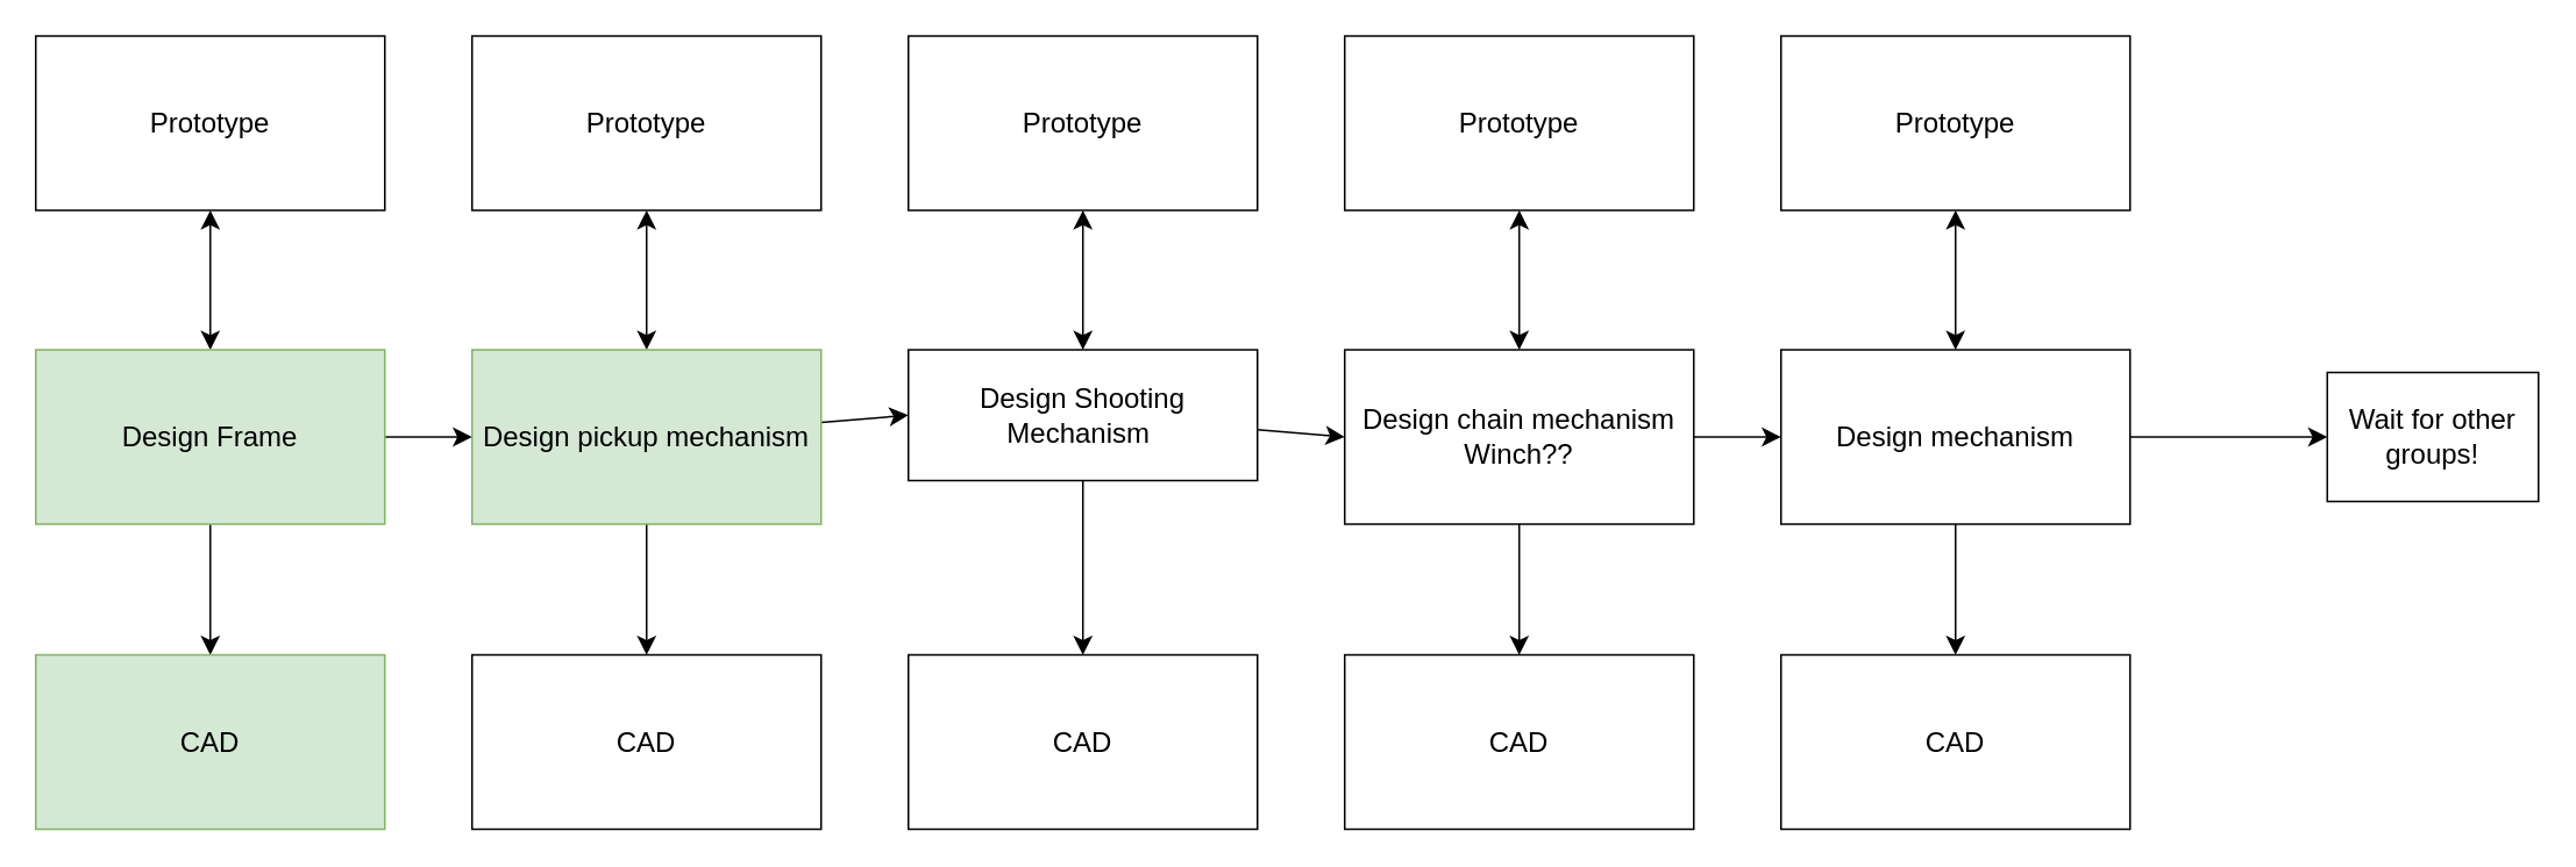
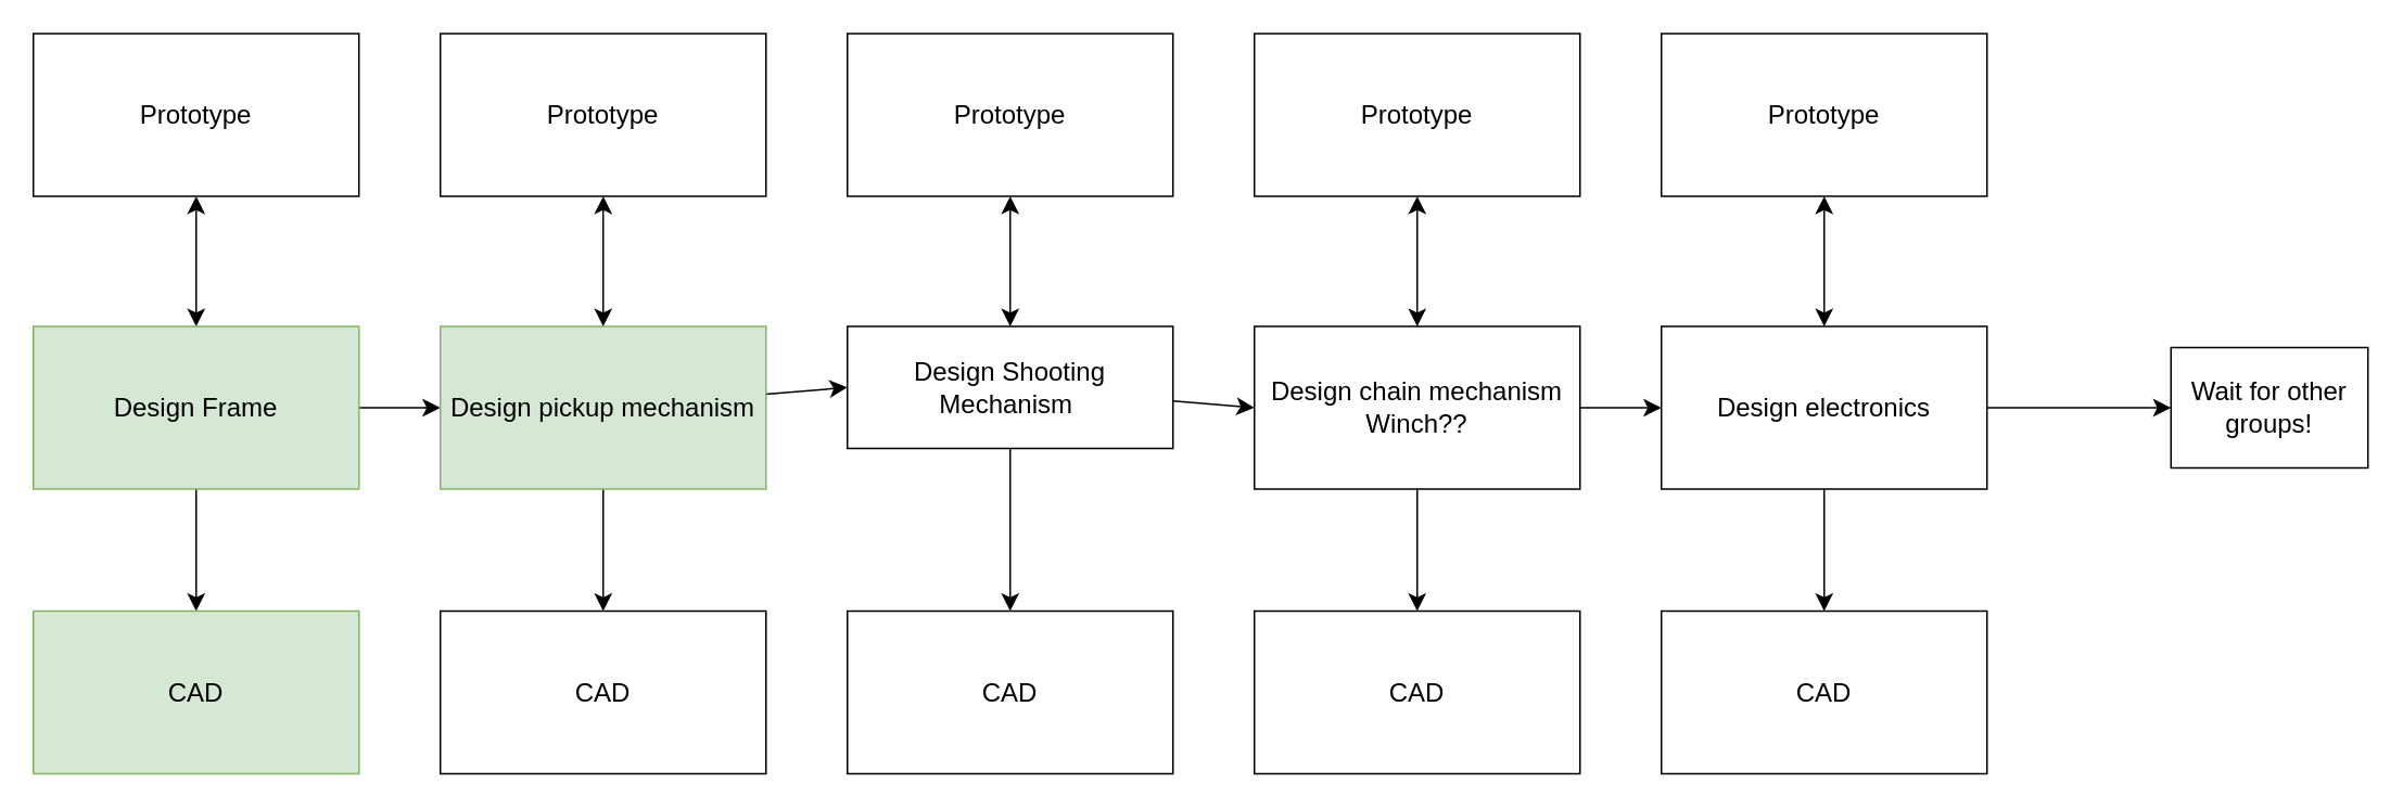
  <mxCell id="0" />
  <mxCell id="1" parent="0" />
  <mxCell id="2" style="edgeStyle=none;curved=1;rounded=0;orthogonalLoop=1;jettySize=auto;html=1;entryX=0;entryY=0.5;entryDx=0;entryDy=0;fontSize=12;startSize=8;endSize=8;" parent="1" source="5" target="9" edge="1"><mxGeometry relative="1" as="geometry" /></mxCell>
  <mxCell id="3" style="edgeStyle=none;curved=1;rounded=0;orthogonalLoop=1;jettySize=auto;html=1;entryX=0.5;entryY=0;entryDx=0;entryDy=0;fontSize=12;startSize=8;endSize=8;" parent="1" source="5" target="10" edge="1"><mxGeometry relative="1" as="geometry" /></mxCell>
  <mxCell id="4" style="edgeStyle=none;curved=1;rounded=0;orthogonalLoop=1;jettySize=auto;html=1;fontSize=12;startSize=8;endSize=8;entryX=0.5;entryY=1;entryDx=0;entryDy=0;startArrow=classic;startFill=1;" parent="1" source="5" target="11" edge="1"><mxGeometry relative="1" as="geometry"><mxPoint x="120" y="123.125" as="targetPoint" /></mxGeometry></mxCell>
  <mxCell id="5" value="Design Frame" style="rounded=0;whiteSpace=wrap;html=1;fontSize=16;fillColor=#d5e8d4;strokeColor=#82b366;" parent="1" vertex="1"><mxGeometry x="20" y="200" width="200" height="100" as="geometry" /></mxCell>
  <mxCell id="6" style="edgeStyle=none;curved=1;rounded=0;orthogonalLoop=1;jettySize=auto;html=1;entryX=0.5;entryY=0;entryDx=0;entryDy=0;fontSize=12;startSize=8;endSize=8;" parent="1" source="9" target="12" edge="1"><mxGeometry relative="1" as="geometry" /></mxCell>
  <mxCell id="7" style="edgeStyle=none;curved=1;rounded=0;orthogonalLoop=1;jettySize=auto;html=1;fontSize=12;startSize=8;endSize=8;exitX=0.5;exitY=0;exitDx=0;exitDy=0;entryX=0.5;entryY=1;entryDx=0;entryDy=0;startArrow=classic;startFill=1;" parent="1" source="9" target="13" edge="1"><mxGeometry relative="1" as="geometry"><mxPoint x="440.38" y="138" as="targetPoint" /><mxPoint x="428.996" y="187" as="sourcePoint" /></mxGeometry></mxCell>
  <mxCell id="8" style="edgeStyle=none;curved=1;rounded=0;orthogonalLoop=1;jettySize=auto;html=1;entryX=0;entryY=0.5;entryDx=0;entryDy=0;fontSize=12;startSize=8;endSize=8;" parent="1" source="9" target="17" edge="1"><mxGeometry relative="1" as="geometry" /></mxCell>
  <mxCell id="9" value="Design pickup mechanism" style="rounded=0;whiteSpace=wrap;html=1;fontSize=16;fillColor=#d5e8d4;strokeColor=#82b366;" parent="1" vertex="1"><mxGeometry x="270" y="200" width="200" height="100" as="geometry" /></mxCell>
  <mxCell id="10" value="CAD" style="rounded=0;whiteSpace=wrap;html=1;fontSize=16;fillColor=#d5e8d4;strokeColor=#82b366;" parent="1" vertex="1"><mxGeometry x="20" y="375" width="200" height="100" as="geometry" /></mxCell>
  <mxCell id="11" value="Prototype" style="rounded=0;whiteSpace=wrap;html=1;fontSize=16;" parent="1" vertex="1"><mxGeometry x="20" y="20" width="200" height="100" as="geometry" /></mxCell>
  <mxCell id="12" value="CAD" style="rounded=0;whiteSpace=wrap;html=1;fontSize=16;" parent="1" vertex="1"><mxGeometry x="270" y="375" width="200" height="100" as="geometry" /></mxCell>
  <mxCell id="13" value="Prototype" style="rounded=0;whiteSpace=wrap;html=1;fontSize=16;" parent="1" vertex="1"><mxGeometry x="270" y="20" width="200" height="100" as="geometry" /></mxCell>
  <mxCell id="14" style="edgeStyle=none;curved=1;rounded=0;orthogonalLoop=1;jettySize=auto;html=1;entryX=0.5;entryY=0;entryDx=0;entryDy=0;fontSize=12;startSize=8;endSize=8;" parent="1" source="17" target="18" edge="1"><mxGeometry relative="1" as="geometry" /></mxCell>
  <mxCell id="15" style="edgeStyle=none;curved=1;rounded=0;orthogonalLoop=1;jettySize=auto;html=1;entryX=0.5;entryY=1;entryDx=0;entryDy=0;fontSize=12;startSize=8;endSize=8;startArrow=classic;startFill=1;" parent="1" source="17" target="19" edge="1"><mxGeometry relative="1" as="geometry" /></mxCell>
  <mxCell id="16" style="edgeStyle=none;curved=1;rounded=0;orthogonalLoop=1;jettySize=auto;html=1;entryX=0;entryY=0.5;entryDx=0;entryDy=0;fontSize=12;startSize=8;endSize=8;" edge="1" parent="1" source="17" target="24"><mxGeometry relative="1" as="geometry" /></mxCell>
  <mxCell id="17" value="Design Shooting Mechanism&amp;nbsp;" style="rounded=0;whiteSpace=wrap;html=1;fontSize=16;" parent="1" vertex="1"><mxGeometry x="520" y="200" width="200" height="75" as="geometry" /></mxCell>
  <mxCell id="18" value="CAD" style="rounded=0;whiteSpace=wrap;html=1;fontSize=16;" parent="1" vertex="1"><mxGeometry x="520" y="375" width="200" height="100" as="geometry" /></mxCell>
  <mxCell id="19" value="Prototype" style="rounded=0;whiteSpace=wrap;html=1;fontSize=16;" parent="1" vertex="1"><mxGeometry x="520" y="20" width="200" height="100" as="geometry" /></mxCell>
  <mxCell id="20" value="Prototype" style="rounded=0;whiteSpace=wrap;html=1;fontSize=16;" vertex="1" parent="1"><mxGeometry x="770" y="20" width="200" height="100" as="geometry" /></mxCell>
  <mxCell id="21" style="edgeStyle=none;curved=1;rounded=0;orthogonalLoop=1;jettySize=auto;html=1;entryX=0.5;entryY=1;entryDx=0;entryDy=0;fontSize=12;startSize=8;endSize=8;startArrow=classic;startFill=1;" edge="1" parent="1" source="24" target="20"><mxGeometry relative="1" as="geometry" /></mxCell>
  <mxCell id="22" style="edgeStyle=none;curved=1;rounded=0;orthogonalLoop=1;jettySize=auto;html=1;entryX=0.5;entryY=0;entryDx=0;entryDy=0;fontSize=12;startSize=8;endSize=8;" edge="1" parent="1" source="24" target="25"><mxGeometry relative="1" as="geometry" /></mxCell>
  <mxCell id="23" style="edgeStyle=none;curved=1;rounded=0;orthogonalLoop=1;jettySize=auto;html=1;entryX=0;entryY=0.5;entryDx=0;entryDy=0;fontSize=12;startSize=8;endSize=8;" edge="1" parent="1" source="24" target="29"><mxGeometry relative="1" as="geometry" /></mxCell>
  <mxCell id="24" value="Design chain mechanism&lt;br&gt;Winch??" style="rounded=0;whiteSpace=wrap;html=1;fontSize=16;" vertex="1" parent="1"><mxGeometry x="770" y="200" width="200" height="100" as="geometry" /></mxCell>
  <mxCell id="25" value="CAD" style="rounded=0;whiteSpace=wrap;html=1;fontSize=16;" vertex="1" parent="1"><mxGeometry x="770" y="375" width="200" height="100" as="geometry" /></mxCell>
  <mxCell id="26" value="Prototype" style="rounded=0;whiteSpace=wrap;html=1;fontSize=16;" vertex="1" parent="1"><mxGeometry x="1020" y="20" width="200" height="100" as="geometry" /></mxCell>
  <mxCell id="27" style="edgeStyle=none;curved=1;rounded=0;orthogonalLoop=1;jettySize=auto;html=1;entryX=0.5;entryY=0;entryDx=0;entryDy=0;fontSize=12;startSize=8;endSize=8;" edge="1" parent="1" source="29" target="30"><mxGeometry relative="1" as="geometry" /></mxCell>
  <mxCell id="28" style="edgeStyle=none;curved=1;rounded=0;orthogonalLoop=1;jettySize=auto;html=1;entryX=0;entryY=0.5;entryDx=0;entryDy=0;fontSize=12;startSize=8;endSize=8;" edge="1" parent="1" source="29" target="32"><mxGeometry relative="1" as="geometry" /></mxCell>
- <mxCell id="29" value="Design mechanism" style="rounded=0;whiteSpace=wrap;html=1;fontSize=16;" vertex="1" parent="1"><mxGeometry x="1020" y="200" width="200" height="100" as="geometry" /></mxCell>
+ <mxCell id="29" value="Design electronics" style="rounded=0;whiteSpace=wrap;html=1;fontSize=16;" vertex="1" parent="1"><mxGeometry x="1020" y="200" width="200" height="100" as="geometry" /></mxCell>
  <mxCell id="30" value="CAD" style="rounded=0;whiteSpace=wrap;html=1;fontSize=16;" vertex="1" parent="1"><mxGeometry x="1020" y="375" width="200" height="100" as="geometry" /></mxCell>
  <mxCell id="31" value="" style="edgeStyle=none;orthogonalLoop=1;jettySize=auto;html=1;endArrow=classic;startArrow=classic;endSize=8;startSize=8;rounded=0;fontSize=12;curved=1;exitX=0.5;exitY=1;exitDx=0;exitDy=0;entryX=0.5;entryY=0;entryDx=0;entryDy=0;" edge="1" parent="1" source="26" target="29"><mxGeometry width="140" relative="1" as="geometry"><mxPoint x="1151" y="144" as="sourcePoint" /><mxPoint x="1291" y="144" as="targetPoint" /><Array as="points" /></mxGeometry></mxCell>
  <mxCell id="32" value="Wait for other groups!" style="rounded=0;whiteSpace=wrap;html=1;fontSize=16;" vertex="1" parent="1"><mxGeometry x="1333" y="213" width="121" height="74" as="geometry" /></mxCell>
